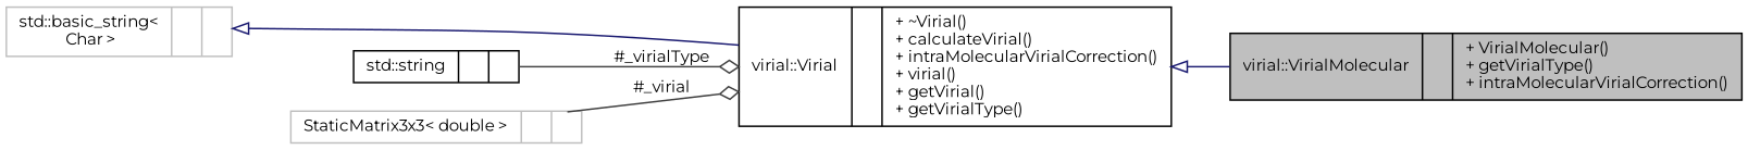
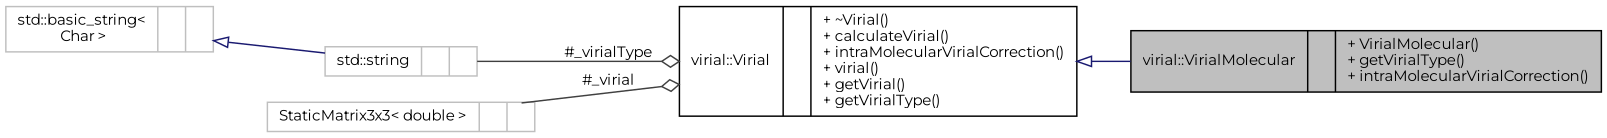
  digraph {
    fontname=Montserrat
    rankdir=LR
    node [color=grey75 fillcolor=white fontname=Montserrat fontsize=10 shape=record style=filled]
    edge [color=midnightblue fontname=Montserrat fontsize=10 labelfontname=Helvetica labelfontsize=10 style=solid]
    n1 [color=black fillcolor=grey75 fontcolor=black height=0.2 label="{virial::VirialMolecular\n||+ VirialMolecular()\l+ getVirialType()\l+ intraMolecularVirialCorrection()\l}" width=0.4]
    n2 [color=black height=0.2 label="{virial::Virial\n||+ ~Virial()\l+ calculateVirial()\l+ intraMolecularVirialCorrection()\l+ virial()\l+ getVirial()\l+ getVirialType()\l}" width=0.4]
-   n3 [color=black height=0.2 label="{std::string\n||}" width=0.4]
+   n3 [height=0.2 label="{std::string\n||}" width=0.4]
    n4 [height=0.2 label="{std::basic_string\<\l Char \>\n||}" width=0.4]
    n5 [height=0.2 label="{StaticMatrix3x3\< double \>\n||}" width=0.4]
    n2 -> n1 [arrowtail=onormal dir=back]
    n3 -> n2 [arrowhead=odiamond color=grey25 label=" #_virialType"]
-   n4 -> n2 [arrowtail=onormal dir=back]
+   n4 -> n3 [arrowtail=onormal dir=back]
    n5 -> n2 [arrowhead=odiamond color=grey25 label=" #_virial"]
  }
